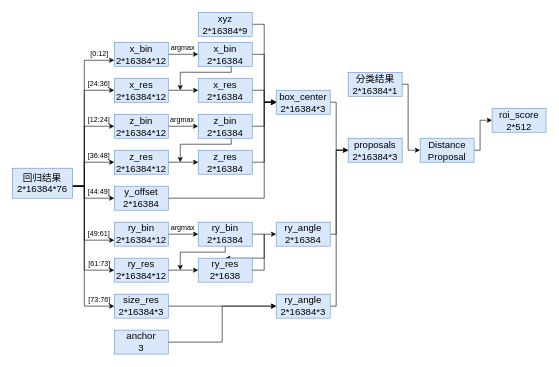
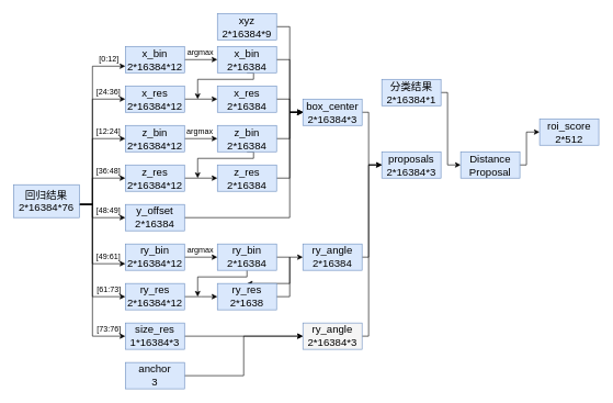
  <mxCell id="0" />
  <mxCell id="1" parent="0" />
  <mxCell id="2" style="edgeStyle=orthogonalEdgeStyle;rounded=0;orthogonalLoop=1;jettySize=auto;html=1;entryX=0;entryY=0.75;entryDx=0;entryDy=0;exitX=1;exitY=0.5;exitDx=0;exitDy=0;exitPerimeter=0;" edge="1" parent="1" source="10" target="12"><mxGeometry relative="1" as="geometry"><Array as="points"><mxPoint x="90" y="310" /><mxPoint x="140" y="310" /><mxPoint x="140" y="100" /></Array></mxGeometry></mxCell>
  <mxCell id="3" style="edgeStyle=orthogonalEdgeStyle;rounded=0;orthogonalLoop=1;jettySize=auto;html=1;entryX=0;entryY=0.5;entryDx=0;entryDy=0;" edge="1" parent="1" source="10" target="16"><mxGeometry relative="1" as="geometry"><Array as="points"><mxPoint x="140" y="310" /><mxPoint x="140" y="150" /></Array></mxGeometry></mxCell>
  <mxCell id="4" style="edgeStyle=orthogonalEdgeStyle;rounded=0;orthogonalLoop=1;jettySize=auto;html=1;entryX=0;entryY=0.5;entryDx=0;entryDy=0;" edge="1" parent="1" source="10" target="14"><mxGeometry relative="1" as="geometry"><Array as="points"><mxPoint x="140" y="310" /><mxPoint x="140" y="210" /></Array></mxGeometry></mxCell>
  <mxCell id="5" style="edgeStyle=orthogonalEdgeStyle;rounded=0;orthogonalLoop=1;jettySize=auto;html=1;entryX=0;entryY=0.5;entryDx=0;entryDy=0;" edge="1" parent="1" source="10" target="18"><mxGeometry relative="1" as="geometry"><Array as="points"><mxPoint x="140" y="310" /><mxPoint x="140" y="270" /></Array></mxGeometry></mxCell>
  <mxCell id="6" style="edgeStyle=orthogonalEdgeStyle;rounded=0;orthogonalLoop=1;jettySize=auto;html=1;" edge="1" parent="1" source="10" target="20"><mxGeometry relative="1" as="geometry"><Array as="points"><mxPoint x="140" y="310" /><mxPoint x="140" y="330" /></Array></mxGeometry></mxCell>
  <mxCell id="7" style="edgeStyle=orthogonalEdgeStyle;rounded=0;orthogonalLoop=1;jettySize=auto;html=1;entryX=0;entryY=0.75;entryDx=0;entryDy=0;" edge="1" parent="1" source="10" target="22"><mxGeometry relative="1" as="geometry"><Array as="points"><mxPoint x="140" y="310" /><mxPoint x="140" y="400" /></Array></mxGeometry></mxCell>
  <mxCell id="8" style="edgeStyle=orthogonalEdgeStyle;rounded=0;orthogonalLoop=1;jettySize=auto;html=1;entryX=0;entryY=0.5;entryDx=0;entryDy=0;" edge="1" parent="1" source="10" target="24"><mxGeometry relative="1" as="geometry"><Array as="points"><mxPoint x="140" y="310" /><mxPoint x="140" y="450" /></Array></mxGeometry></mxCell>
  <mxCell id="9" style="edgeStyle=orthogonalEdgeStyle;rounded=0;orthogonalLoop=1;jettySize=auto;html=1;entryX=0;entryY=0.5;entryDx=0;entryDy=0;" edge="1" parent="1" source="10" target="26"><mxGeometry relative="1" as="geometry"><Array as="points"><mxPoint x="140" y="310" /><mxPoint x="140" y="510" /></Array></mxGeometry></mxCell>
  <mxCell id="10" value="&lt;font style=&quot;font-size: 16px&quot;&gt;回归结果&lt;br&gt;2*16384*76&lt;/font&gt;" style="rounded=0;whiteSpace=wrap;html=1;fillColor=#dae8fc;strokeColor=#6c8ebf;" vertex="1" parent="1"><mxGeometry x="20" y="280" width="100" height="50" as="geometry" /></mxCell>
  <mxCell id="11" style="edgeStyle=orthogonalEdgeStyle;rounded=0;orthogonalLoop=1;jettySize=auto;html=1;exitX=1;exitY=0.5;exitDx=0;exitDy=0;" edge="1" parent="1" source="12" target="39"><mxGeometry relative="1" as="geometry" /></mxCell>
  <mxCell id="12" value="&lt;font style=&quot;font-size: 16px&quot;&gt;x_bin&lt;br&gt;2*16384*12&lt;/font&gt;" style="rounded=0;whiteSpace=wrap;html=1;fillColor=#dae8fc;strokeColor=#6c8ebf;" vertex="1" parent="1"><mxGeometry x="190" y="70" width="90" height="40" as="geometry" /></mxCell>
  <mxCell id="13" style="edgeStyle=orthogonalEdgeStyle;rounded=0;orthogonalLoop=1;jettySize=auto;html=1;" edge="1" parent="1" source="14" target="45"><mxGeometry relative="1" as="geometry" /></mxCell>
  <mxCell id="14" value="&lt;font style=&quot;font-size: 16px&quot;&gt;z_bin&lt;br&gt;2*16384*12&lt;/font&gt;" style="rounded=0;whiteSpace=wrap;html=1;fillColor=#dae8fc;strokeColor=#6c8ebf;" vertex="1" parent="1"><mxGeometry x="190" y="190" width="90" height="40" as="geometry" /></mxCell>
  <mxCell id="15" style="edgeStyle=orthogonalEdgeStyle;rounded=0;orthogonalLoop=1;jettySize=auto;html=1;exitX=1;exitY=0.5;exitDx=0;exitDy=0;entryX=0;entryY=0.5;entryDx=0;entryDy=0;" edge="1" parent="1" source="16" target="42"><mxGeometry relative="1" as="geometry" /></mxCell>
  <mxCell id="16" value="&lt;font style=&quot;font-size: 16px&quot;&gt;x_res&lt;br&gt;2*16384*12&lt;/font&gt;" style="rounded=0;whiteSpace=wrap;html=1;fillColor=#dae8fc;strokeColor=#6c8ebf;" vertex="1" parent="1"><mxGeometry x="190" y="130" width="90" height="40" as="geometry" /></mxCell>
  <mxCell id="17" style="edgeStyle=orthogonalEdgeStyle;rounded=0;orthogonalLoop=1;jettySize=auto;html=1;entryX=0;entryY=0.5;entryDx=0;entryDy=0;" edge="1" parent="1" source="18" target="47"><mxGeometry relative="1" as="geometry" /></mxCell>
  <mxCell id="18" value="&lt;font style=&quot;font-size: 16px&quot;&gt;z_res&lt;br&gt;2*16384*12&lt;/font&gt;" style="rounded=0;whiteSpace=wrap;html=1;fillColor=#dae8fc;strokeColor=#6c8ebf;" vertex="1" parent="1"><mxGeometry x="190" y="250" width="90" height="40" as="geometry" /></mxCell>
  <mxCell id="19" style="edgeStyle=orthogonalEdgeStyle;rounded=0;orthogonalLoop=1;jettySize=auto;html=1;entryX=0;entryY=0.5;entryDx=0;entryDy=0;" edge="1" parent="1" source="20" target="50"><mxGeometry relative="1" as="geometry"><Array as="points"><mxPoint x="440" y="330" /><mxPoint x="440" y="170" /></Array></mxGeometry></mxCell>
  <mxCell id="20" value="&lt;font style=&quot;font-size: 16px&quot;&gt;y_offset&lt;br&gt;2*16384&lt;/font&gt;" style="rounded=0;whiteSpace=wrap;html=1;fillColor=#dae8fc;strokeColor=#6c8ebf;" vertex="1" parent="1"><mxGeometry x="190" y="310" width="90" height="40" as="geometry" /></mxCell>
  <mxCell id="21" style="edgeStyle=orthogonalEdgeStyle;rounded=0;orthogonalLoop=1;jettySize=auto;html=1;entryX=0;entryY=0.5;entryDx=0;entryDy=0;" edge="1" parent="1" source="22" target="53"><mxGeometry relative="1" as="geometry" /></mxCell>
  <mxCell id="22" value="&lt;font style=&quot;font-size: 16px&quot;&gt;ry_bin&lt;br&gt;2*16384*12&lt;/font&gt;" style="rounded=0;whiteSpace=wrap;html=1;fillColor=#dae8fc;strokeColor=#6c8ebf;" vertex="1" parent="1"><mxGeometry x="190" y="370" width="90" height="40" as="geometry" /></mxCell>
  <mxCell id="23" style="edgeStyle=orthogonalEdgeStyle;rounded=0;orthogonalLoop=1;jettySize=auto;html=1;exitX=1;exitY=0.5;exitDx=0;exitDy=0;" edge="1" parent="1" source="24"><mxGeometry relative="1" as="geometry"><mxPoint x="330" y="450" as="targetPoint" /></mxGeometry></mxCell>
  <mxCell id="24" value="&lt;font style=&quot;font-size: 16px&quot;&gt;ry_res&lt;br&gt;2*16384*12&lt;/font&gt;" style="rounded=0;whiteSpace=wrap;html=1;fillColor=#dae8fc;strokeColor=#6c8ebf;" vertex="1" parent="1"><mxGeometry x="190" y="430" width="90" height="40" as="geometry" /></mxCell>
  <mxCell id="25" style="edgeStyle=orthogonalEdgeStyle;rounded=0;orthogonalLoop=1;jettySize=auto;html=1;exitX=1;exitY=0.5;exitDx=0;exitDy=0;" edge="1" parent="1" source="26" target="63"><mxGeometry relative="1" as="geometry" /></mxCell>
- <mxCell id="26" value="&lt;font style=&quot;font-size: 16px&quot;&gt;size_res&lt;br&gt;2*16384*3&lt;/font&gt;" style="rounded=0;whiteSpace=wrap;html=1;fillColor=#dae8fc;strokeColor=#6c8ebf;" vertex="1" parent="1"><mxGeometry x="190" y="490" width="90" height="40" as="geometry" /></mxCell>
+ <mxCell id="26" value="&lt;font style=&quot;font-size: 16px&quot;&gt;size_res&lt;br&gt;1*16384*3&lt;/font&gt;" style="rounded=0;whiteSpace=wrap;html=1;fillColor=#dae8fc;strokeColor=#6c8ebf;" vertex="1" parent="1"><mxGeometry x="190" y="490" width="90" height="40" as="geometry" /></mxCell>
  <mxCell id="27" style="edgeStyle=orthogonalEdgeStyle;rounded=0;orthogonalLoop=1;jettySize=auto;html=1;exitX=1;exitY=0.5;exitDx=0;exitDy=0;entryX=0;entryY=0.5;entryDx=0;entryDy=0;" edge="1" parent="1" source="28" target="63"><mxGeometry relative="1" as="geometry" /></mxCell>
  <mxCell id="28" value="&lt;font style=&quot;font-size: 16px&quot;&gt;anchor&lt;br&gt;3&lt;br&gt;&lt;/font&gt;" style="rounded=0;whiteSpace=wrap;html=1;fillColor=#dae8fc;strokeColor=#6c8ebf;" vertex="1" parent="1"><mxGeometry x="190" y="550" width="90" height="40" as="geometry" /></mxCell>
  <mxCell id="29" value="[0:12]" style="text;html=1;align=center;verticalAlign=middle;resizable=0;points=[];autosize=1;" vertex="1" parent="1"><mxGeometry x="140" y="79" width="50" height="20" as="geometry" /></mxCell>
  <mxCell id="30" value="[24:36]" style="text;html=1;align=center;verticalAlign=middle;resizable=0;points=[];autosize=1;" vertex="1" parent="1"><mxGeometry x="139" y="130" width="50" height="20" as="geometry" /></mxCell>
  <mxCell id="31" value="[12:24]" style="text;html=1;align=center;verticalAlign=middle;resizable=0;points=[];autosize=1;" vertex="1" parent="1"><mxGeometry x="139" y="190" width="50" height="20" as="geometry" /></mxCell>
  <mxCell id="32" value="[36:48]" style="text;html=1;align=center;verticalAlign=middle;resizable=0;points=[];autosize=1;" vertex="1" parent="1"><mxGeometry x="139" y="250" width="50" height="20" as="geometry" /></mxCell>
- <mxCell id="33" value="[44:49]" style="text;html=1;align=center;verticalAlign=middle;resizable=0;points=[];autosize=1;" vertex="1" parent="1"><mxGeometry x="139" y="310" width="50" height="20" as="geometry" /></mxCell>
+ <mxCell id="33" value="[48:49]" style="text;html=1;align=center;verticalAlign=middle;resizable=0;points=[];autosize=1;" vertex="1" parent="1"><mxGeometry x="139" y="310" width="50" height="20" as="geometry" /></mxCell>
  <mxCell id="34" value="[49:61]" style="text;html=1;align=center;verticalAlign=middle;resizable=0;points=[];autosize=1;" vertex="1" parent="1"><mxGeometry x="139" y="380" width="50" height="20" as="geometry" /></mxCell>
  <mxCell id="35" style="edgeStyle=orthogonalEdgeStyle;rounded=0;orthogonalLoop=1;jettySize=auto;html=1;entryX=0;entryY=0.5;entryDx=0;entryDy=0;" edge="1" parent="1" source="36" target="50"><mxGeometry relative="1" as="geometry"><Array as="points"><mxPoint x="440" y="40" /><mxPoint x="440" y="170" /></Array></mxGeometry></mxCell>
  <mxCell id="36" value="&lt;font style=&quot;font-size: 16px&quot;&gt;xyz&lt;br&gt;2*16384*9&lt;/font&gt;" style="rounded=0;whiteSpace=wrap;html=1;fillColor=#dae8fc;strokeColor=#6c8ebf;" vertex="1" parent="1"><mxGeometry x="330" width="90" height="40" as="geometry" y="20" /></mxCell>
  <mxCell id="37" style="edgeStyle=orthogonalEdgeStyle;rounded=0;orthogonalLoop=1;jettySize=auto;html=1;entryX=0;entryY=0.5;entryDx=0;entryDy=0;" edge="1" parent="1" source="39" target="50"><mxGeometry relative="1" as="geometry"><Array as="points"><mxPoint x="440" y="90" /><mxPoint x="440" y="170" /></Array></mxGeometry></mxCell>
  <mxCell id="38" style="edgeStyle=orthogonalEdgeStyle;rounded=0;orthogonalLoop=1;jettySize=auto;html=1;exitX=0.5;exitY=1;exitDx=0;exitDy=0;" edge="1" parent="1" source="39"><mxGeometry relative="1" as="geometry"><mxPoint x="300" y="150" as="targetPoint" /><Array as="points"><mxPoint x="385" y="120" /><mxPoint x="300" y="120" /></Array></mxGeometry></mxCell>
  <mxCell id="39" value="&lt;font style=&quot;font-size: 16px&quot;&gt;x_bin&lt;br&gt;2*16384&lt;/font&gt;" style="rounded=0;whiteSpace=wrap;html=1;fillColor=#dae8fc;strokeColor=#6c8ebf;" vertex="1" parent="1"><mxGeometry x="330" y="70" width="90" height="40" as="geometry" /></mxCell>
  <mxCell id="40" value="argmax" style="text;html=1;align=center;verticalAlign=middle;resizable=0;points=[];autosize=1;" vertex="1" parent="1"><mxGeometry x="274" y="70" width="60" height="20" as="geometry" /></mxCell>
  <mxCell id="41" style="edgeStyle=orthogonalEdgeStyle;rounded=0;orthogonalLoop=1;jettySize=auto;html=1;entryX=0;entryY=0.5;entryDx=0;entryDy=0;" edge="1" parent="1" source="42" target="50"><mxGeometry relative="1" as="geometry"><Array as="points"><mxPoint x="440" y="150" /><mxPoint x="440" y="170" /></Array></mxGeometry></mxCell>
  <mxCell id="42" value="&lt;font style=&quot;font-size: 16px&quot;&gt;x_res&lt;br&gt;2*16384&lt;/font&gt;" style="rounded=0;whiteSpace=wrap;html=1;fillColor=#dae8fc;strokeColor=#6c8ebf;" vertex="1" parent="1"><mxGeometry x="330" y="130" width="90" height="40" as="geometry" /></mxCell>
  <mxCell id="43" style="edgeStyle=orthogonalEdgeStyle;rounded=0;orthogonalLoop=1;jettySize=auto;html=1;entryX=0;entryY=0.5;entryDx=0;entryDy=0;" edge="1" parent="1" source="45" target="50"><mxGeometry relative="1" as="geometry"><Array as="points"><mxPoint x="440" y="210" /><mxPoint x="440" y="170" /></Array></mxGeometry></mxCell>
  <mxCell id="44" style="edgeStyle=orthogonalEdgeStyle;rounded=0;orthogonalLoop=1;jettySize=auto;html=1;exitX=0.5;exitY=1;exitDx=0;exitDy=0;" edge="1" parent="1" source="45"><mxGeometry relative="1" as="geometry"><mxPoint x="300" y="270" as="targetPoint" /><Array as="points"><mxPoint x="385" y="240" /><mxPoint x="300" y="240" /></Array></mxGeometry></mxCell>
  <mxCell id="45" value="&lt;font style=&quot;font-size: 16px&quot;&gt;z_bin&lt;br&gt;2*16384&lt;/font&gt;" style="rounded=0;whiteSpace=wrap;html=1;fillColor=#dae8fc;strokeColor=#6c8ebf;" vertex="1" parent="1"><mxGeometry x="330" y="190" width="90" height="40" as="geometry" /></mxCell>
  <mxCell id="46" style="edgeStyle=orthogonalEdgeStyle;rounded=0;orthogonalLoop=1;jettySize=auto;html=1;entryX=0;entryY=0.5;entryDx=0;entryDy=0;" edge="1" parent="1" source="47" target="50"><mxGeometry relative="1" as="geometry"><Array as="points"><mxPoint x="440" y="270" /><mxPoint x="440" y="170" /></Array></mxGeometry></mxCell>
  <mxCell id="47" value="&lt;font style=&quot;font-size: 16px&quot;&gt;z_res&lt;br&gt;2*16384&lt;/font&gt;" style="rounded=0;whiteSpace=wrap;html=1;fillColor=#dae8fc;strokeColor=#6c8ebf;" vertex="1" parent="1"><mxGeometry x="330" y="250" width="90" height="40" as="geometry" /></mxCell>
  <mxCell id="48" value="argmax" style="text;html=1;align=center;verticalAlign=middle;resizable=0;points=[];autosize=1;" vertex="1" parent="1"><mxGeometry x="273" y="190" width="60" height="20" as="geometry" /></mxCell>
  <mxCell id="49" style="edgeStyle=orthogonalEdgeStyle;rounded=0;orthogonalLoop=1;jettySize=auto;html=1;exitX=1;exitY=0.5;exitDx=0;exitDy=0;entryX=0;entryY=0.5;entryDx=0;entryDy=0;" edge="1" parent="1" source="50" target="64"><mxGeometry relative="1" as="geometry"><Array as="points"><mxPoint x="560" y="170" /><mxPoint x="560" y="250" /></Array></mxGeometry></mxCell>
  <mxCell id="50" value="&lt;font style=&quot;font-size: 16px&quot;&gt;box_center&lt;br&gt;2*16384*3&lt;/font&gt;" style="rounded=0;whiteSpace=wrap;html=1;fillColor=#dae8fc;strokeColor=#6c8ebf;" vertex="1" parent="1"><mxGeometry x="460" y="150" width="90" height="40" as="geometry" /></mxCell>
  <mxCell id="51" style="edgeStyle=orthogonalEdgeStyle;rounded=0;orthogonalLoop=1;jettySize=auto;html=1;exitX=1;exitY=0.5;exitDx=0;exitDy=0;" edge="1" parent="1" source="53" target="55"><mxGeometry relative="1" as="geometry" /></mxCell>
  <mxCell id="52" style="edgeStyle=orthogonalEdgeStyle;rounded=0;orthogonalLoop=1;jettySize=auto;html=1;exitX=0.5;exitY=1;exitDx=0;exitDy=0;" edge="1" parent="1" source="53"><mxGeometry relative="1" as="geometry"><mxPoint x="300" y="450" as="targetPoint" /><Array as="points"><mxPoint x="375" y="420" /><mxPoint x="300" y="420" /></Array></mxGeometry></mxCell>
  <mxCell id="53" value="&lt;font style=&quot;font-size: 16px&quot;&gt;ry_bin&lt;br&gt;2*16384&lt;/font&gt;" style="rounded=0;whiteSpace=wrap;html=1;fillColor=#dae8fc;strokeColor=#6c8ebf;" vertex="1" parent="1"><mxGeometry x="330" y="370" width="90" height="40" as="geometry" /></mxCell>
  <mxCell id="54" style="edgeStyle=orthogonalEdgeStyle;rounded=0;orthogonalLoop=1;jettySize=auto;html=1;exitX=1;exitY=0.5;exitDx=0;exitDy=0;entryX=0;entryY=0.5;entryDx=0;entryDy=0;" edge="1" parent="1" source="55" target="61"><mxGeometry relative="1" as="geometry"><Array as="points"><mxPoint x="440" y="450" /><mxPoint x="440" y="390" /></Array></mxGeometry></mxCell>
  <mxCell id="55" value="&lt;font style=&quot;font-size: 16px&quot;&gt;ry_res&lt;br&gt;2*1638&lt;/font&gt;" style="rounded=0;whiteSpace=wrap;html=1;fillColor=#dae8fc;strokeColor=#6c8ebf;" vertex="1" parent="1"><mxGeometry x="330" y="430" width="90" height="40" as="geometry" /></mxCell>
  <mxCell id="56" value="[73:76]" style="text;html=1;align=center;verticalAlign=middle;resizable=0;points=[];autosize=1;" vertex="1" parent="1"><mxGeometry x="140" y="490" width="50" height="20" as="geometry" /></mxCell>
  <mxCell id="57" value="[61:73]" style="text;html=1;align=center;verticalAlign=middle;resizable=0;points=[];autosize=1;" vertex="1" parent="1"><mxGeometry x="140" y="429" width="50" height="20" as="geometry" /></mxCell>
  <mxCell id="58" style="edgeStyle=orthogonalEdgeStyle;rounded=0;orthogonalLoop=1;jettySize=auto;html=1;exitX=0.5;exitY=1;exitDx=0;exitDy=0;" edge="1" parent="1" source="36" target="36"><mxGeometry relative="1" as="geometry" /></mxCell>
  <mxCell id="59" value="argmax" style="text;html=1;align=center;verticalAlign=middle;resizable=0;points=[];autosize=1;" vertex="1" parent="1"><mxGeometry x="274" y="370" width="60" height="20" as="geometry" /></mxCell>
  <mxCell id="60" style="edgeStyle=orthogonalEdgeStyle;rounded=0;orthogonalLoop=1;jettySize=auto;html=1;" edge="1" parent="1" source="61"><mxGeometry relative="1" as="geometry"><mxPoint x="590" y="250" as="targetPoint" /><Array as="points"><mxPoint x="560" y="250" /></Array></mxGeometry></mxCell>
  <mxCell id="61" value="&lt;font style=&quot;font-size: 16px&quot;&gt;ry_angle&lt;br&gt;2*16384&lt;/font&gt;" style="rounded=0;whiteSpace=wrap;html=1;fillColor=#dae8fc;strokeColor=#6c8ebf;" vertex="1" parent="1"><mxGeometry x="460" y="370" width="90" height="40" as="geometry" /></mxCell>
  <mxCell id="62" style="edgeStyle=orthogonalEdgeStyle;rounded=0;orthogonalLoop=1;jettySize=auto;html=1;exitX=1;exitY=0.5;exitDx=0;exitDy=0;entryX=0;entryY=0.5;entryDx=0;entryDy=0;" edge="1" parent="1" source="63" target="64"><mxGeometry relative="1" as="geometry"><Array as="points"><mxPoint x="560" y="510" /><mxPoint x="560" y="250" /></Array></mxGeometry></mxCell>
- <mxCell id="63" value="&lt;font style=&quot;font-size: 16px&quot;&gt;ry_angle&lt;br&gt;2*16384*3&lt;/font&gt;" style="rounded=0;whiteSpace=wrap;html=1;fillColor=#dae8fc;strokeColor=#6c8ebf;" vertex="1" parent="1"><mxGeometry x="460" y="490" width="90" height="40" as="geometry" /></mxCell>
+ <mxCell id="63" value="&lt;font style=&quot;font-size: 16px&quot;&gt;ry_angle&lt;br&gt;2*16384*3&lt;/font&gt;" style="rounded=0;whiteSpace=wrap;html=1;fillColor=#f5f5f5;strokeColor=#6c8ebf;" vertex="1" parent="1"><mxGeometry x="460" y="490" width="90" height="40" as="geometry" /></mxCell>
  <mxCell id="64" value="&lt;font style=&quot;font-size: 16px&quot;&gt;proposals&lt;br&gt;2*16384*3&lt;/font&gt;" style="rounded=0;whiteSpace=wrap;html=1;fillColor=#dae8fc;strokeColor=#6c8ebf;" vertex="1" parent="1"><mxGeometry x="580" y="230" width="90" height="40" as="geometry" /></mxCell>
  <mxCell id="65" style="edgeStyle=orthogonalEdgeStyle;rounded=0;orthogonalLoop=1;jettySize=auto;html=1;exitX=1;exitY=0.5;exitDx=0;exitDy=0;entryX=0;entryY=0.5;entryDx=0;entryDy=0;" edge="1" parent="1" source="66" target="68"><mxGeometry relative="1" as="geometry"><Array as="points"><mxPoint x="680" y="140" /><mxPoint x="680" y="250" /></Array></mxGeometry></mxCell>
  <mxCell id="66" value="&lt;font style=&quot;font-size: 16px&quot;&gt;分类结果&lt;br&gt;2*16384*1&lt;/font&gt;" style="rounded=0;whiteSpace=wrap;html=1;fillColor=#dae8fc;strokeColor=#6c8ebf;" vertex="1" parent="1"><mxGeometry x="580" y="120" width="90" height="40" as="geometry" /></mxCell>
  <mxCell id="67" style="edgeStyle=orthogonalEdgeStyle;rounded=0;orthogonalLoop=1;jettySize=auto;html=1;entryX=0;entryY=0.5;entryDx=0;entryDy=0;" edge="1" parent="1" source="68" target="69"><mxGeometry relative="1" as="geometry"><Array as="points"><mxPoint x="800" y="250" /><mxPoint x="800" y="200" /></Array></mxGeometry></mxCell>
  <mxCell id="68" value="&lt;font style=&quot;font-size: 16px&quot;&gt;Distance&lt;br&gt;Proposal&lt;/font&gt;" style="rounded=0;whiteSpace=wrap;html=1;fillColor=#dae8fc;strokeColor=#6c8ebf;" vertex="1" parent="1"><mxGeometry x="700" y="230" width="90" height="40" as="geometry" /></mxCell>
  <mxCell id="69" value="&lt;font style=&quot;font-size: 16px&quot;&gt;roi_score&lt;br&gt;2*512&lt;/font&gt;" style="rounded=0;whiteSpace=wrap;html=1;fillColor=#dae8fc;strokeColor=#6c8ebf;" vertex="1" parent="1"><mxGeometry x="820" y="180" width="90" height="40" as="geometry" /></mxCell>
